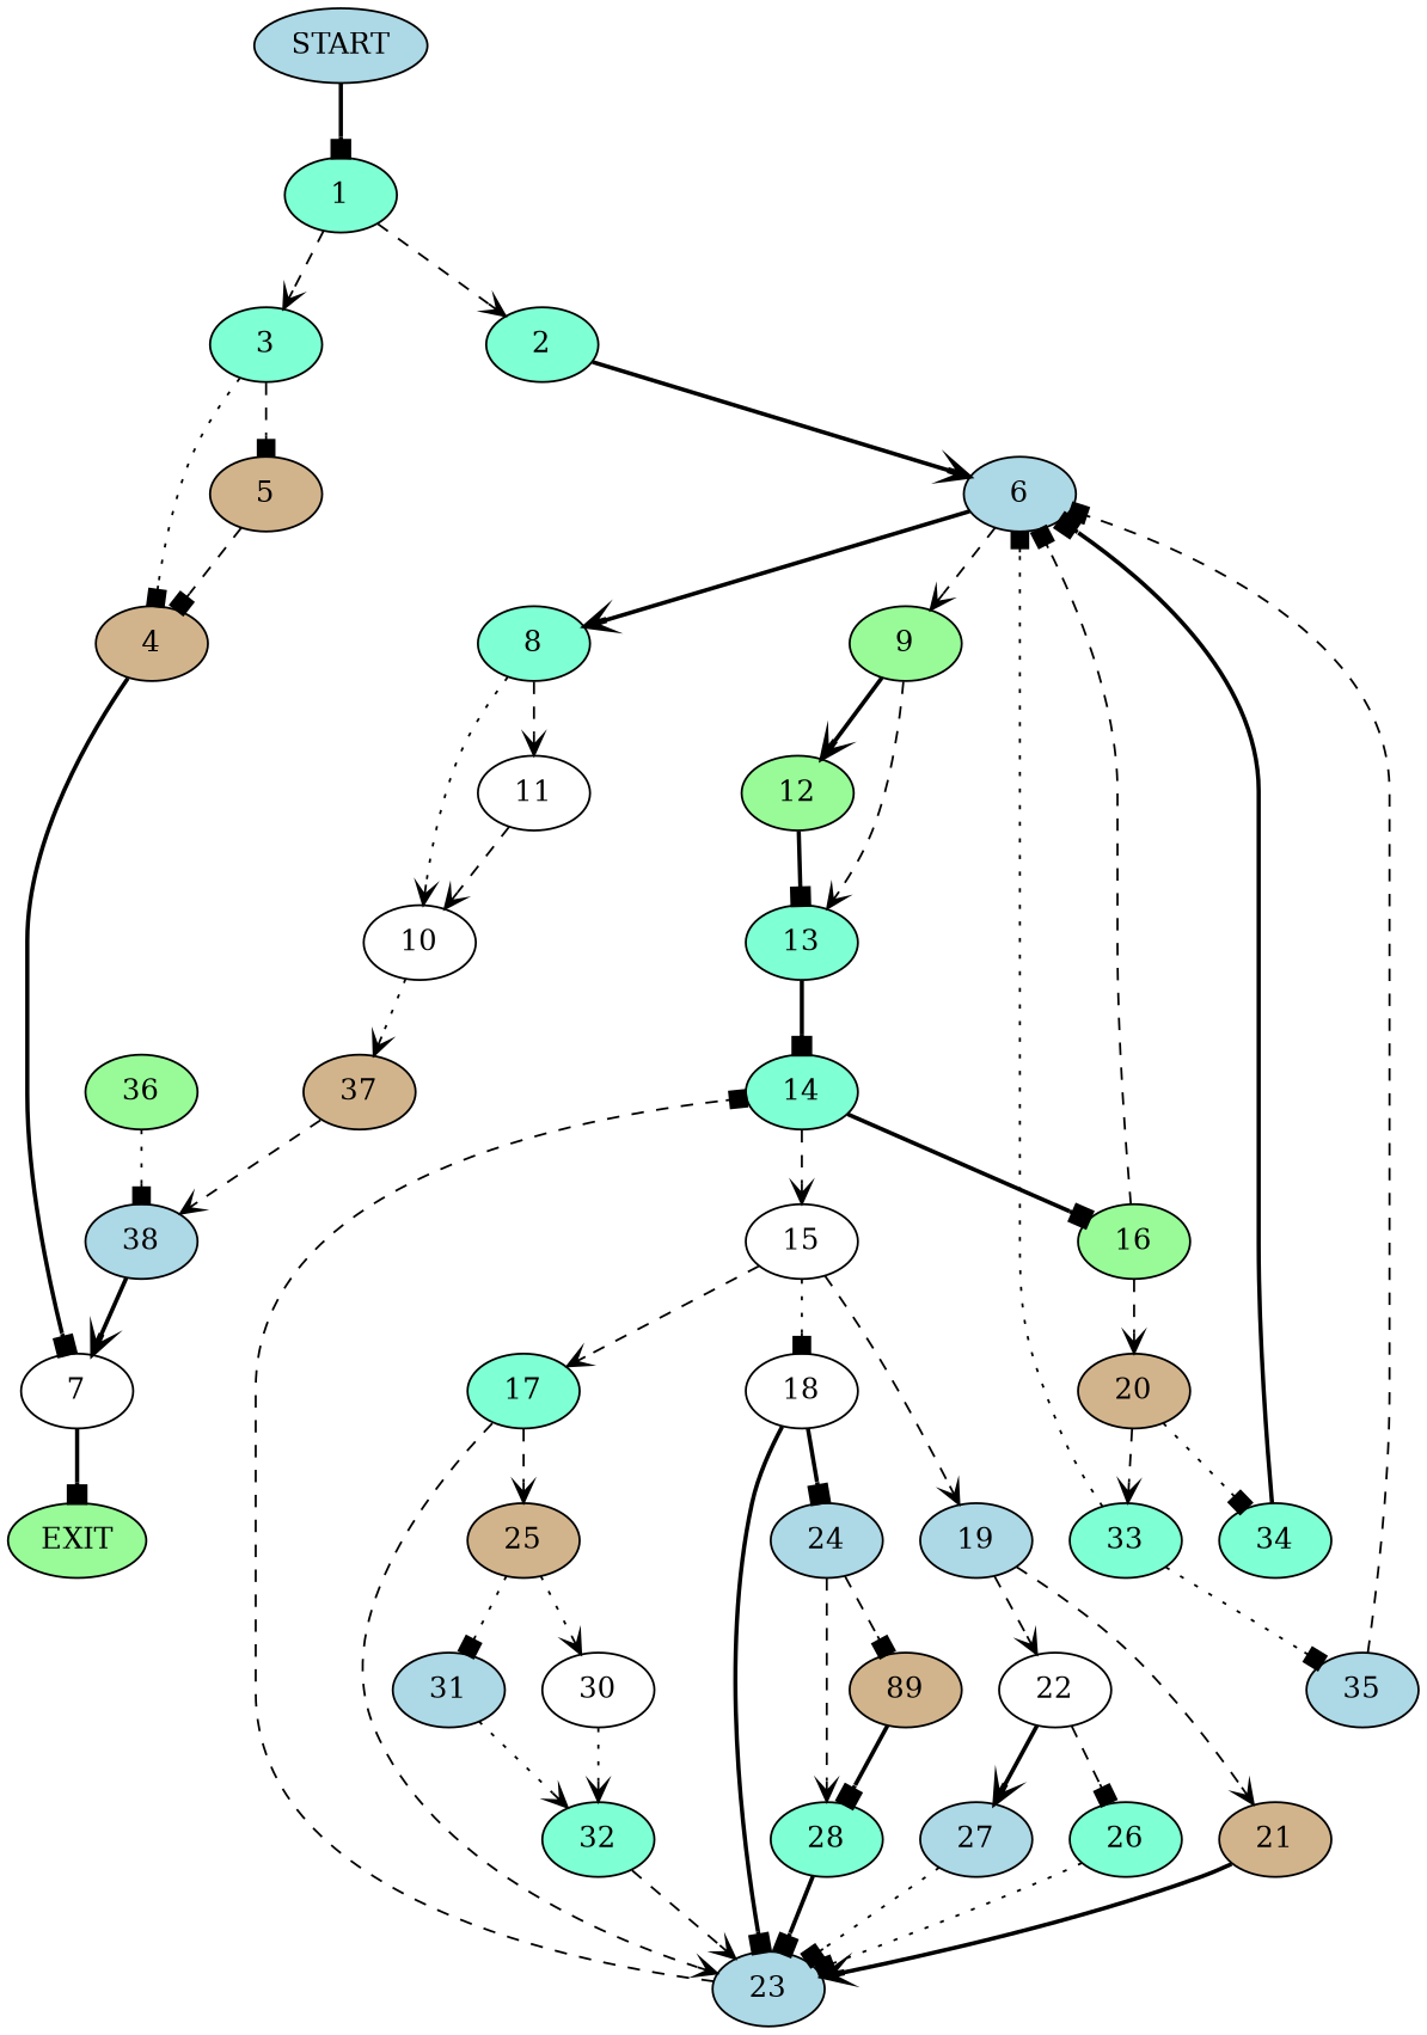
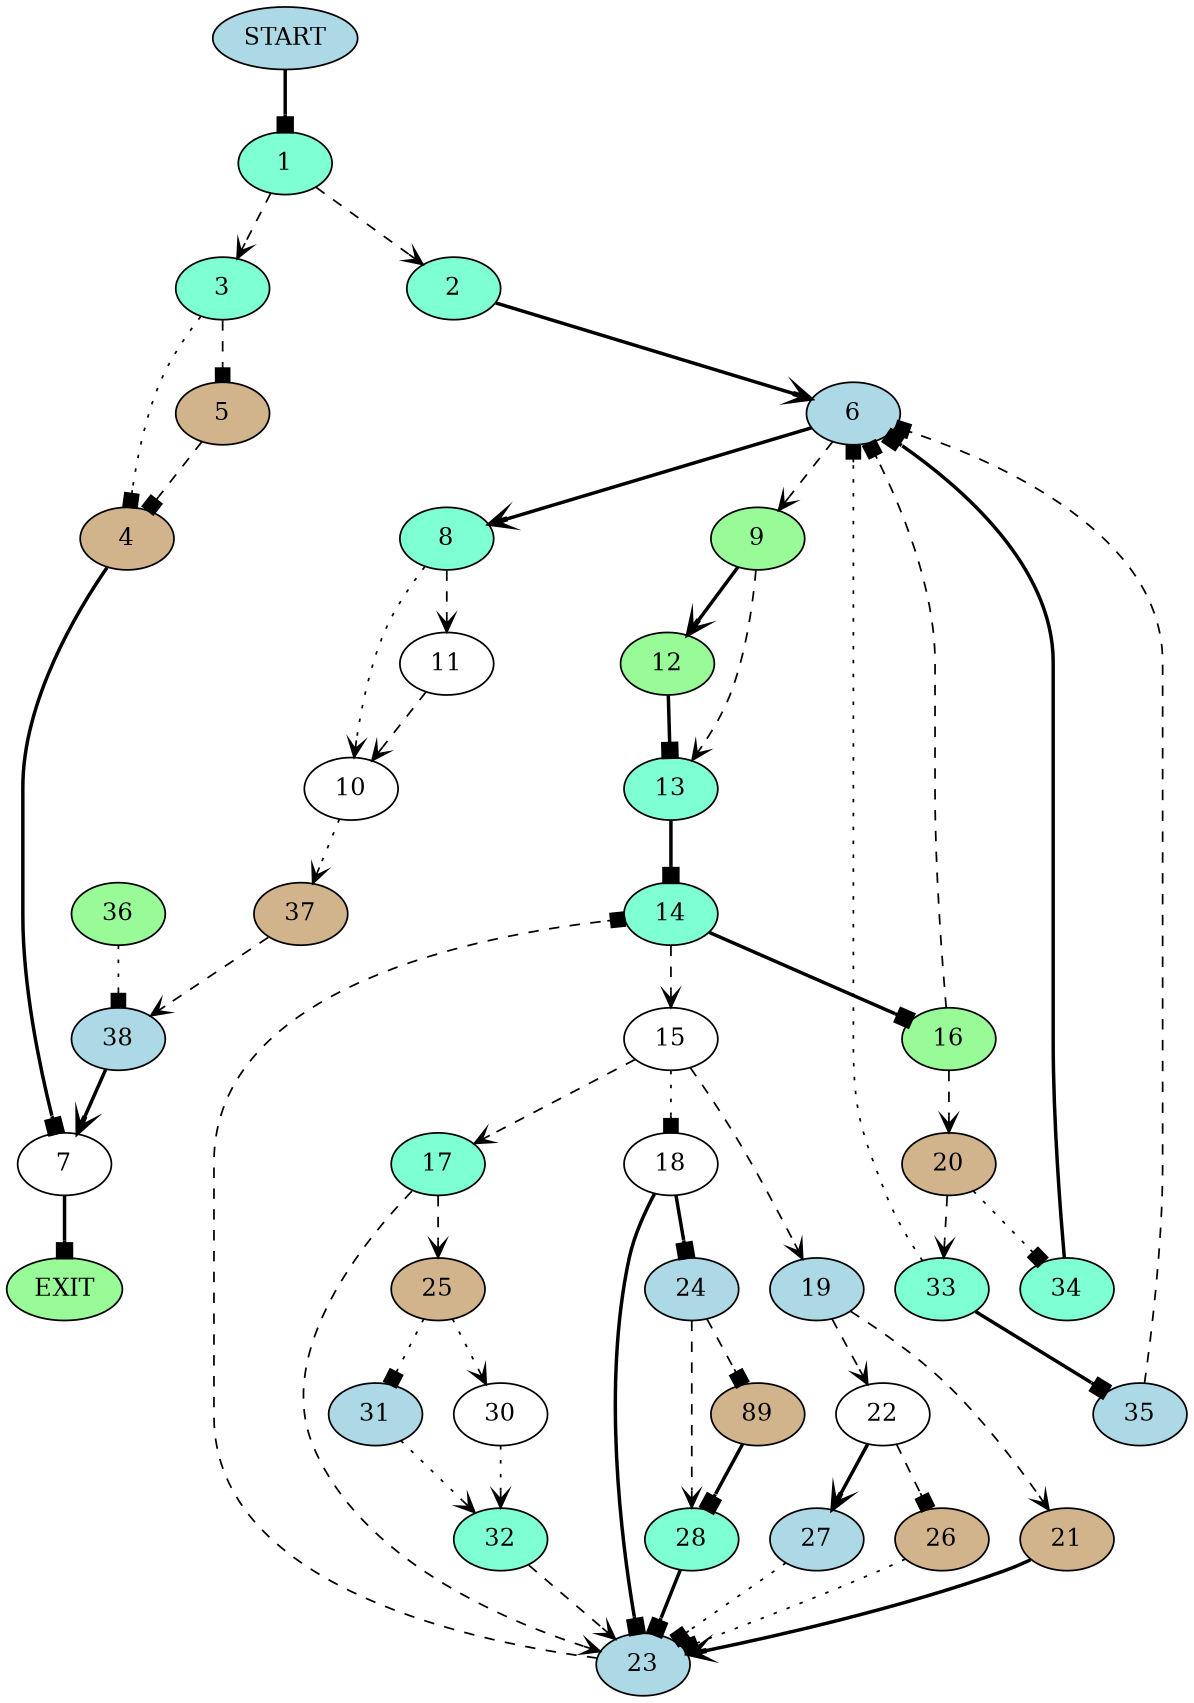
  digraph {
    node [fillcolor=aquamarine style=filled]
    edge [arrowhead=vee style=dashed]
    n1 [fillcolor=lightblue label=START]
    1
    2
    3
    n5 [fillcolor=palegreen label=EXIT]
    6 [fillcolor=lightblue]
    4 [fillcolor=tan]
    5 [fillcolor=tan]
    8
    9 [fillcolor=palegreen]
    7 [fillcolor=white]
    10 [fillcolor=white]
    11 [fillcolor=white]
    12 [fillcolor=palegreen]
    13
    37 [fillcolor=tan]
    14
    36 [fillcolor=palegreen]
    38 [fillcolor=lightblue]
    15 [fillcolor=white]
    16 [fillcolor=palegreen]
    17
    18 [fillcolor=white]
    19 [fillcolor=lightblue]
    20 [fillcolor=tan]
    23 [fillcolor=lightblue]
    25 [fillcolor=tan]
    24 [fillcolor=lightblue]
    21 [fillcolor=tan]
    22 [fillcolor=white]
    33
    34
    30 [fillcolor=white]
    31 [fillcolor=lightblue]
    28
    n36 [fillcolor=tan label=89]
-   26
+   26 [fillcolor=tan]
    27 [fillcolor=lightblue]
    35 [fillcolor=lightblue]
    32
    n1 -> 1 [arrowhead=box style=bold]
    1 -> 2
    1 -> 3
    2 -> 6 [style=bold]
    3 -> 4 [arrowhead=box style=dotted]
    3 -> 5 [arrowhead=box]
    6 -> 8 [style=bold]
    6 -> 9
    4 -> 7 [arrowhead=box style=bold]
    5 -> 4 [arrowhead=box]
    8 -> 10 [style=dotted]
    8 -> 11
    9 -> 12 [style=bold]
    9 -> 13
    7 -> n5 [arrowhead=box style=bold]
    10 -> 37 [style=dotted]
    11 -> 10
    12 -> 13 [arrowhead=box style=bold]
    13 -> 14 [arrowhead=box style=bold]
    37 -> 38
    14 -> 15
    14 -> 16 [arrowhead=box style=bold]
    36 -> 38 [arrowhead=box style=dotted]
    38 -> 7 [style=bold]
    15 -> 17
    15 -> 18 [arrowhead=box style=dotted]
    15 -> 19
    16 -> 6 [arrowhead=box]
    16 -> 20
    17 -> 23
    17 -> 25
    18 -> 23 [arrowhead=box style=bold]
    18 -> 24 [arrowhead=box style=bold]
    19 -> 21
    19 -> 22
    20 -> 33
    20 -> 34 [arrowhead=box style=dotted]
    23 -> 14 [arrowhead=box]
    25 -> 30 [style=dotted]
    25 -> 31 [arrowhead=box style=dotted]
    24 -> 28
    24 -> n36 [arrowhead=box]
    21 -> 23 [style=bold]
    22 -> 26 [arrowhead=box]
    22 -> 27 [style=bold]
    33 -> 6 [arrowhead=box style=dotted]
-   33 -> 35 [arrowhead=box style=dotted]
+   33 -> 35 [arrowhead=box style=bold]
    34 -> 6 [arrowhead=box style=bold]
    30 -> 32 [style=dotted]
    31 -> 32 [style=dotted]
    28 -> 23 [arrowhead=box style=bold]
    n36 -> 28 [arrowhead=box style=bold]
    26 -> 23 [arrowhead=box style=dotted]
    27 -> 23 [arrowhead=box style=dotted]
    35 -> 6 [arrowhead=box]
    32 -> 23
  }
